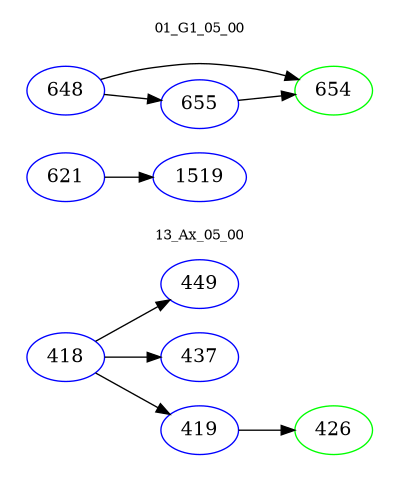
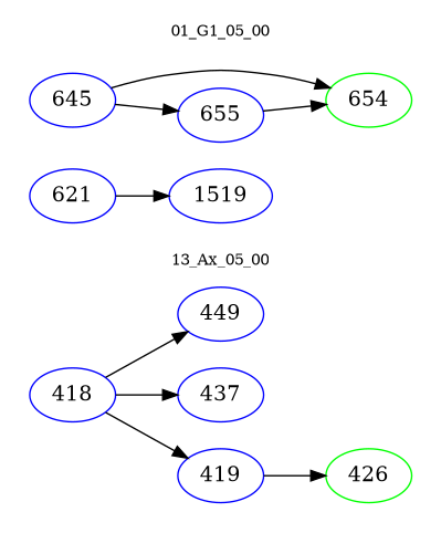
  digraph {
    rankdir=LR
    node [color=blue]
    edge [color=black]
    n1 [label=418]
    n2 [label=419]
    n3 [label=437]
    n4 [color=green label=426]
    n5 [label=449]
-   n6 [label=648]
+   n6 [label=645]
    n7 [label=621]
    n8 [label=655]
    n9 [label=1519]
    n10 [color=green label=654]
    subgraph cluster_1 {
      color=white
      fontsize=10
      label="13_Ax_05_00"
      n1
      n2
      n3
      n4
      n5
    }
    subgraph cluster_2 {
      color=white
      fontsize=10
      label="01_G1_05_00"
      n6
      n7
      n8
      n9
      n10
    }
    n1 -> n2
    n1 -> n3
    n1 -> n5
    n2 -> n4
    n6 -> n8
    n6 -> n10
    n7 -> n9
    n8 -> n10
  }
